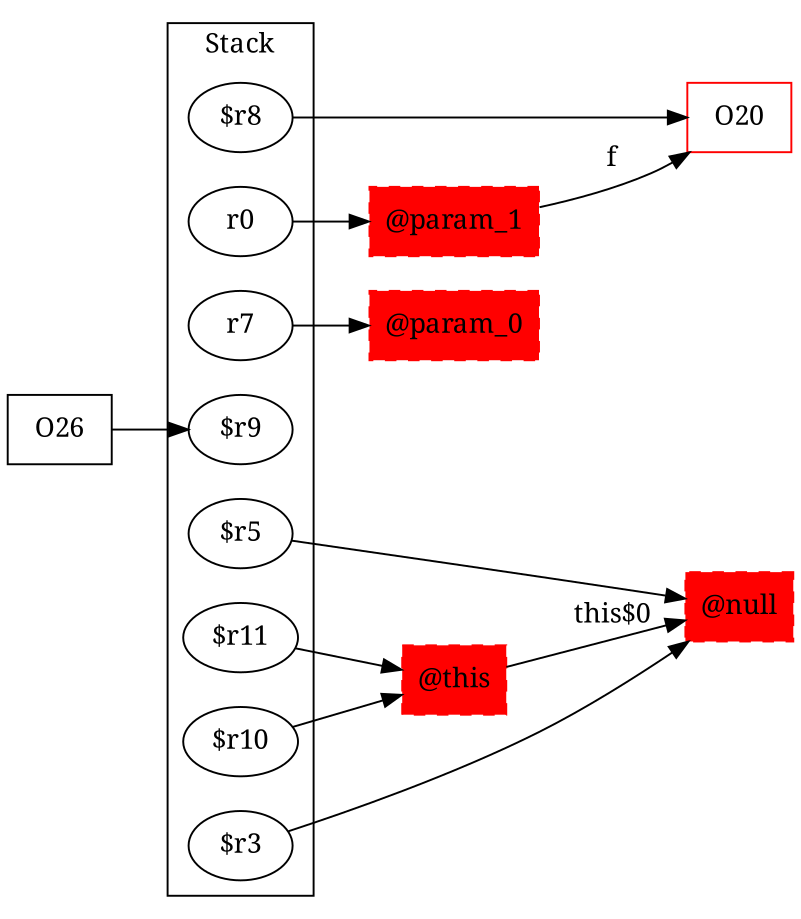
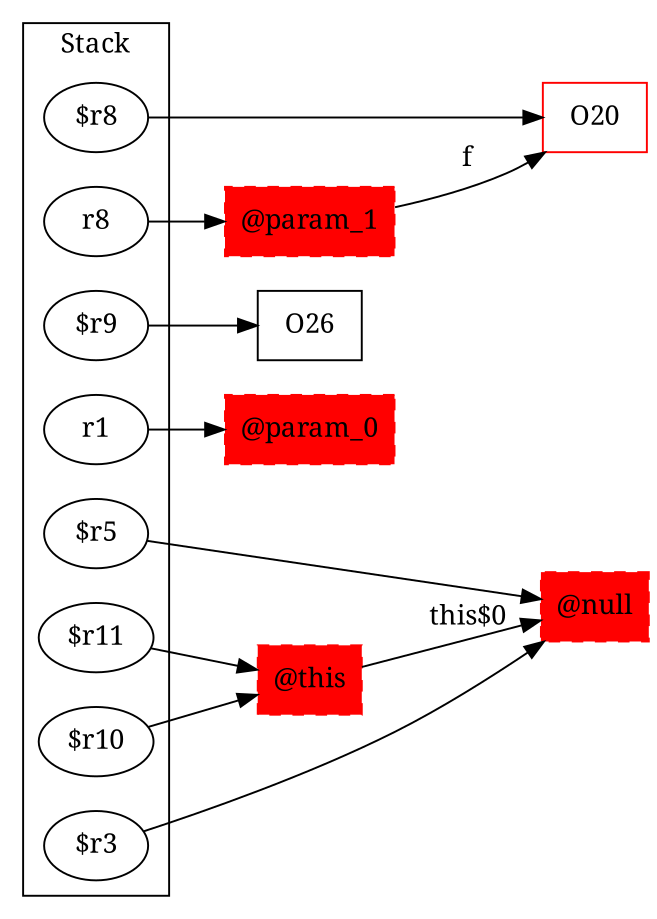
  digraph {
    fontname="Noto Serif"
    rankDir=LR
    rankdir=LR
    node [fontname="Noto Serif"]
    edge [fontname="Noto Serif"]
-   r0
+   r0 [label=r8]
    "$r11"
    "$r10"
    "$r9"
-   r7
+   r7 [label=r1]
    "$r8"
    "$r5"
    "$r3"
    "@param_1" [color=red shape=box style="filled,dashed"]
    "@this" [color=red shape=box style="filled,dashed"]
    n11 [label=O26 shape=box]
    "@param_0" [color=red shape=box style="filled,dashed"]
    n13 [color=red label=O20 shape=box]
    "@null" [color=red shape=box style="filled,dashed"]
    subgraph cluster_1 {
      label=Stack
      r0
      "$r11"
      "$r10"
      "$r9"
      r7
      "$r8"
      "$r5"
      "$r3"
    }
    r0 -> "@param_1"
    "$r11" -> "@this"
    "$r10" -> "@this"
-   n11 -> "$r9"
+   "$r9" -> n11
    r7 -> "@param_0"
    "$r8" -> n13
    "$r5" -> "@null"
    "$r3" -> "@null"
    "@param_1" -> n13 [label=f weight=0.2]
    "@this" -> "@null" [label="this$0" weight=0.2]
  }
